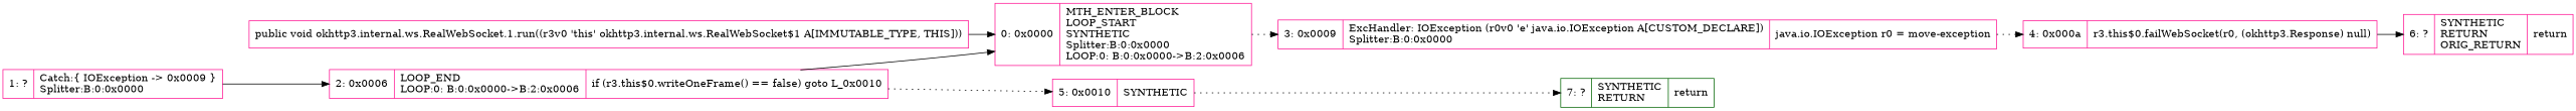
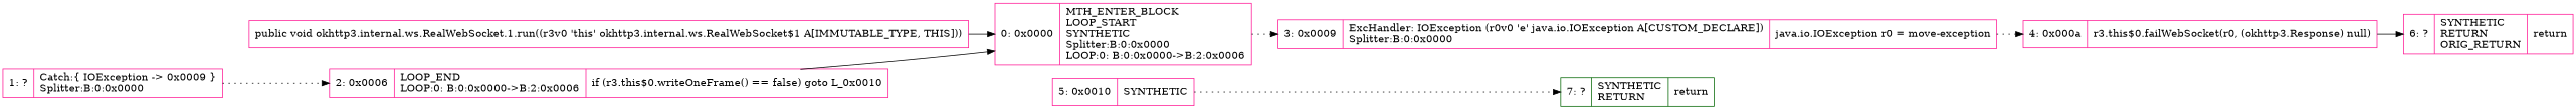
  digraph {
    rankdir=LR
    node [color=deeppink shape=record]
    edge [style=dotted]
    n1 [label="{0\:\ 0x0000|MTH_ENTER_BLOCK\lLOOP_START\lSYNTHETIC\lSplitter:B:0:0x0000\lLOOP:0: B:0:0x0000\-\>B:2:0x0006\l}"]
    n2 [label="{3\:\ 0x0009|ExcHandler: IOException (r0v0 'e' java.io.IOException A[CUSTOM_DECLARE])\lSplitter:B:0:0x0000\l|java.io.IOException r0 = move\-exception\l}"]
    n3 [label="{1\:\ ?|Catch:\{ IOException \-\> 0x0009 \}\lSplitter:B:0:0x0000\l}"]
    n4 [label="{2\:\ 0x0006|LOOP_END\lLOOP:0: B:0:0x0000\-\>B:2:0x0006\l|if (r3.this$0.writeOneFrame() == false) goto L_0x0010\l}"]
    n5 [label="{4\:\ 0x000a|r3.this$0.failWebSocket(r0, (okhttp3.Response) null)\l}"]
    n6 [label="{5\:\ 0x0010|SYNTHETIC\l}"]
    n7 [color=darkgreen label="{7\:\ ?|SYNTHETIC\lRETURN\l|return\l}"]
    n8 [label="{6\:\ ?|SYNTHETIC\lRETURN\lORIG_RETURN\l|return\l}"]
    n9 [label="{public void okhttp3.internal.ws.RealWebSocket.1.run((r3v0 'this' okhttp3.internal.ws.RealWebSocket$1 A[IMMUTABLE_TYPE, THIS])) }"]
    n1 -> n2
    n2 -> n5
-   n3 -> n4 [style=solid]
+   n3 -> n4
    n4 -> n1 [style=solid]
-   n4 -> n6
    n5 -> n8 [style=solid]
    n6 -> n7
    n9 -> n1 [style=solid]
  }
